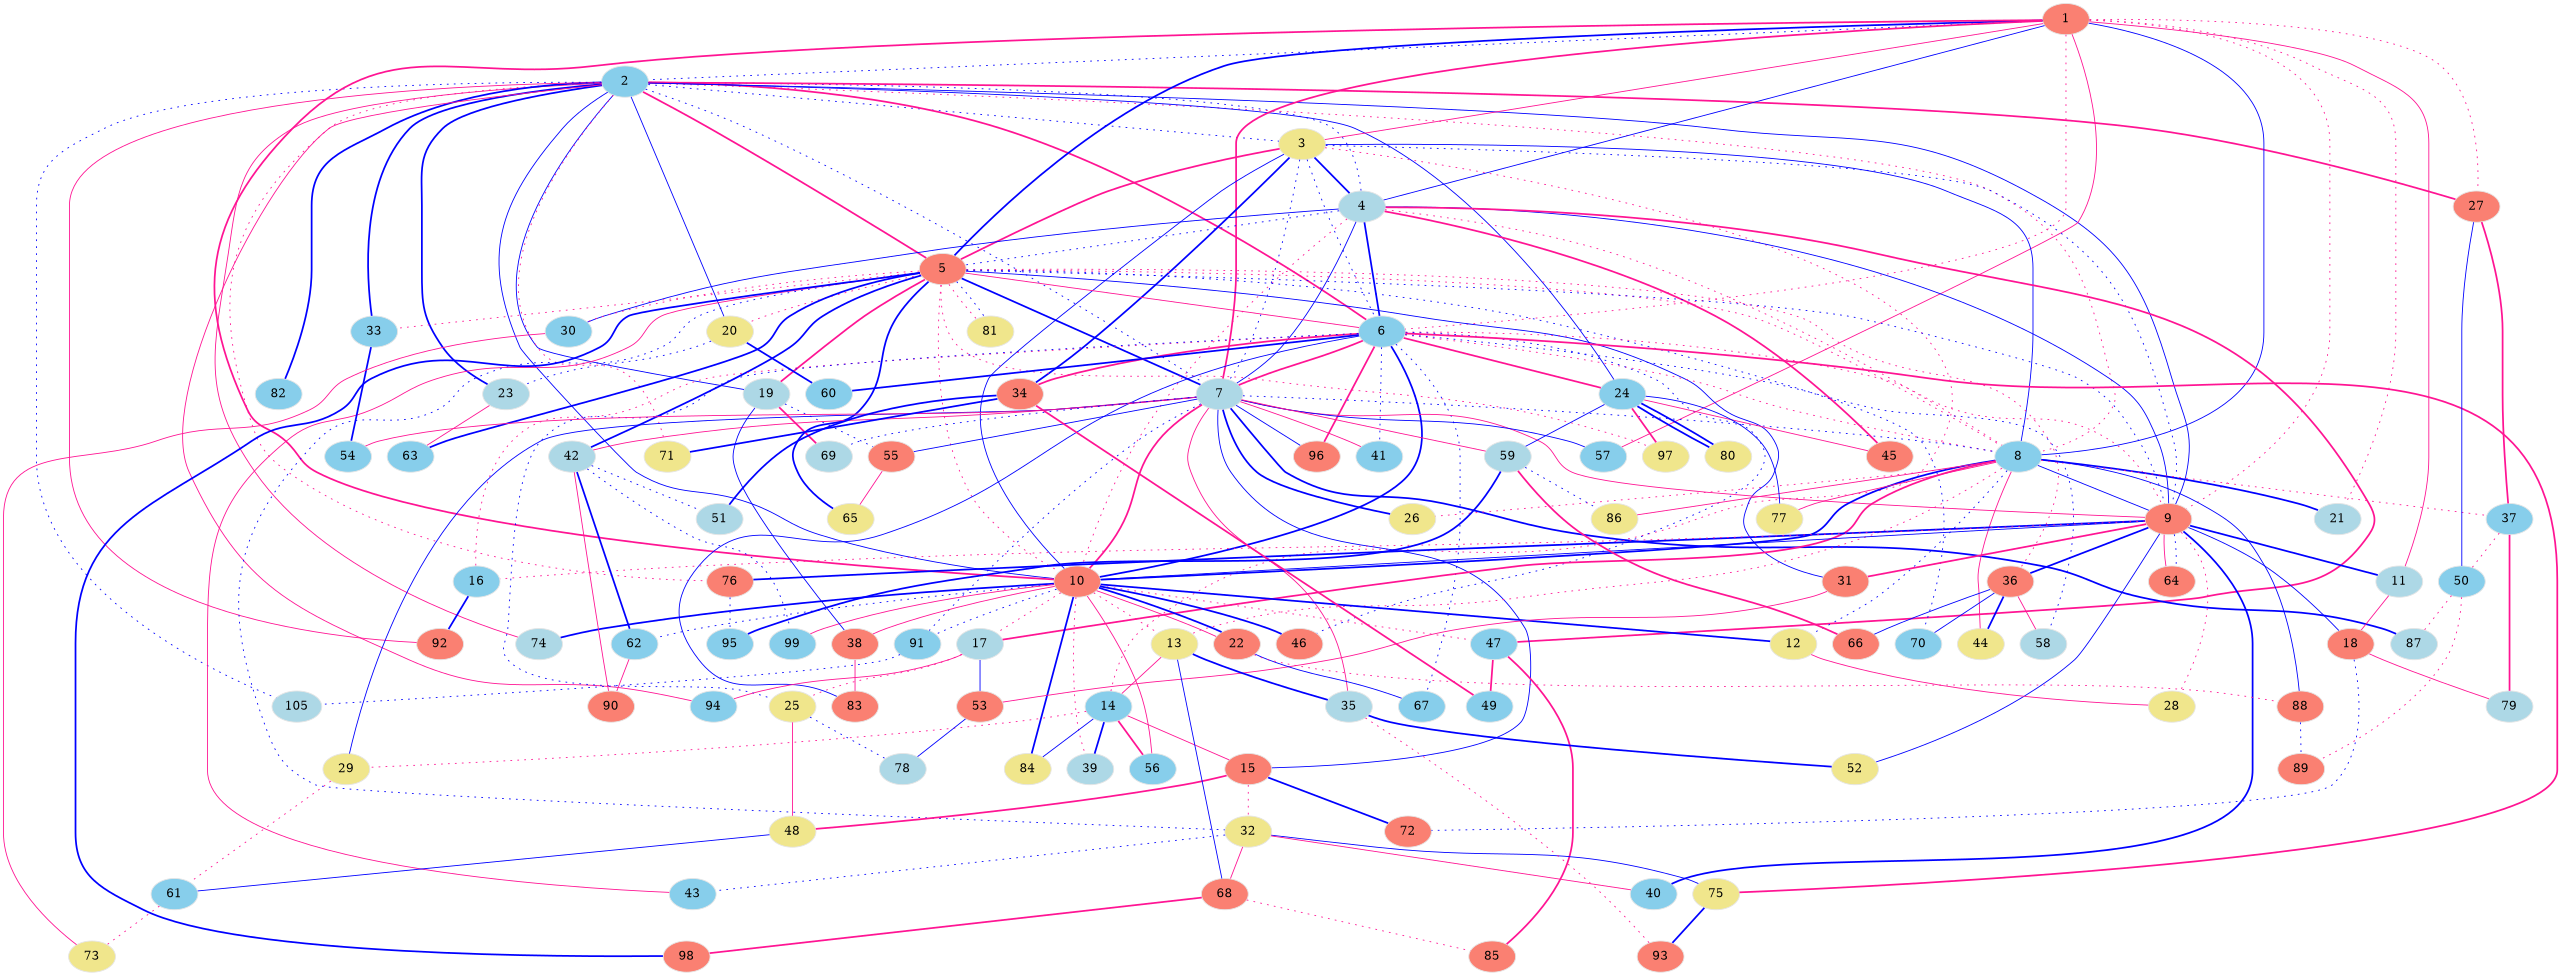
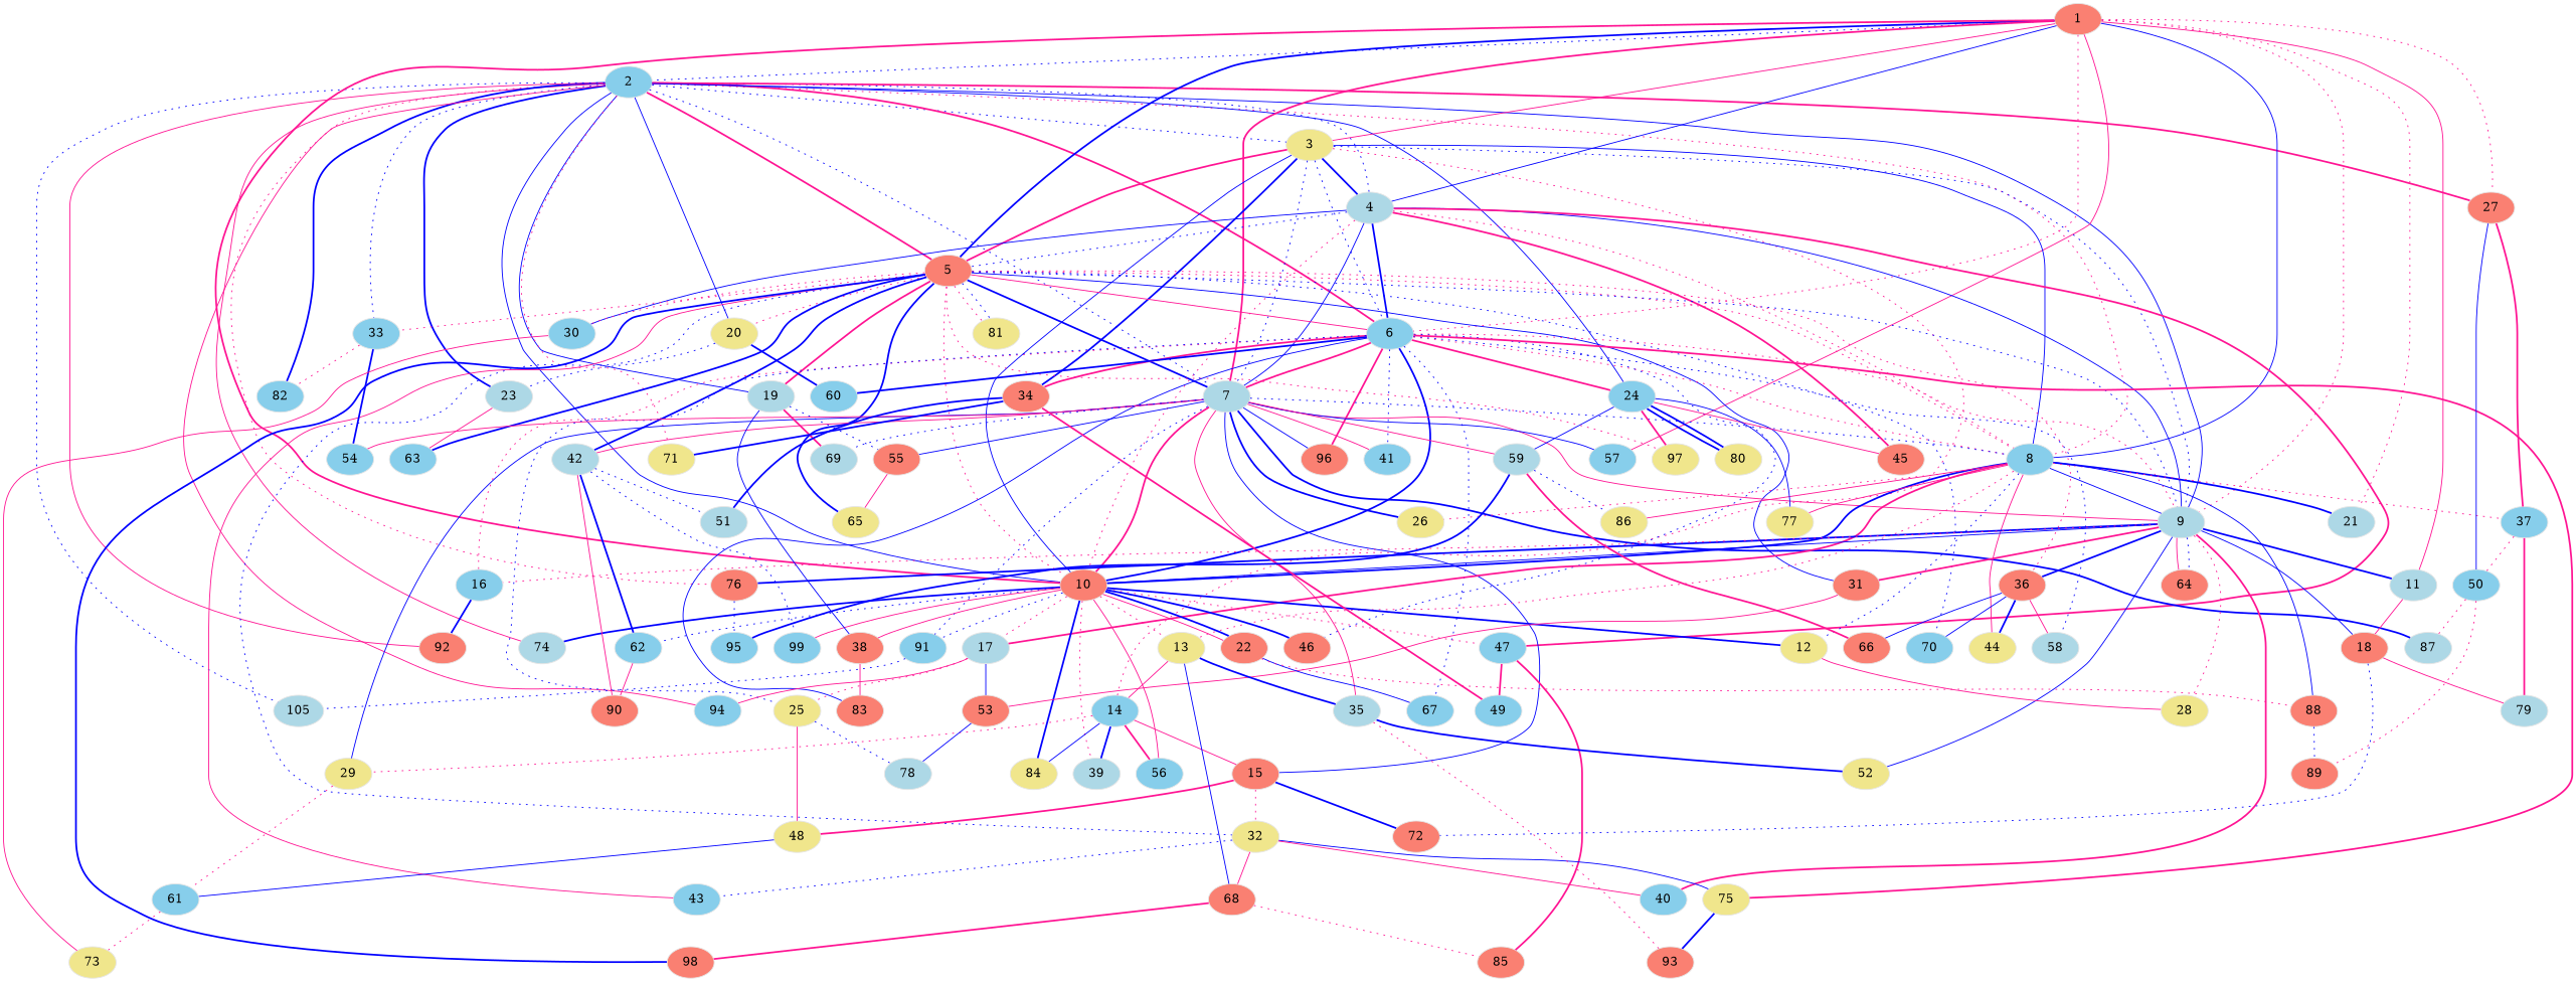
  graph {
    node [color=gray90 fillcolor=salmon style=filled]
    edge [color=blue style=dotted]
    2 [fillcolor=skyblue]
    1
    3 [fillcolor=khaki]
    4 [fillcolor=lightblue]
    5
    6 [fillcolor=skyblue]
    7 [fillcolor=lightblue]
    8 [fillcolor=skyblue]
-   9
+   9 [fillcolor=lightblue]
    10
    11 [fillcolor=lightblue]
    21 [fillcolor=lightblue]
    27
    57 [fillcolor=skyblue]
    19 [fillcolor=lightblue]
    20 [fillcolor=khaki]
    23 [fillcolor=lightblue]
    24 [fillcolor=skyblue]
    33 [fillcolor=skyblue]
    71 [fillcolor=khaki]
    74 [fillcolor=lightblue]
    76
    82 [fillcolor=skyblue]
    92
    94 [fillcolor=skyblue]
    n26 [fillcolor=lightblue label=105]
    14 [fillcolor=skyblue]
    34
    30 [fillcolor=skyblue]
    45
    47 [fillcolor=skyblue]
    31
    32 [fillcolor=khaki]
    36
    42 [fillcolor=lightblue]
    43 [fillcolor=skyblue]
    63 [fillcolor=skyblue]
    65 [fillcolor=khaki]
    70 [fillcolor=skyblue]
    81 [fillcolor=khaki]
    97 [fillcolor=khaki]
    98
    16 [fillcolor=skyblue]
    25 [fillcolor=khaki]
    41 [fillcolor=skyblue]
    46
    58 [fillcolor=lightblue]
    60 [fillcolor=skyblue]
    67 [fillcolor=skyblue]
    75 [fillcolor=khaki]
    83
    96
    15
    26 [fillcolor=khaki]
    29 [fillcolor=khaki]
    35 [fillcolor=lightblue]
    54 [fillcolor=skyblue]
    55
    59 [fillcolor=lightblue]
    69 [fillcolor=lightblue]
    87 [fillcolor=lightblue]
    91 [fillcolor=skyblue]
    12 [fillcolor=khaki]
    13 [fillcolor=khaki]
    17 [fillcolor=lightblue]
    37 [fillcolor=skyblue]
    44 [fillcolor=khaki]
    77 [fillcolor=khaki]
    86 [fillcolor=khaki]
    88
    18
    28 [fillcolor=khaki]
    40 [fillcolor=skyblue]
    52 [fillcolor=khaki]
    64
    22
    38
    39 [fillcolor=lightblue]
    56 [fillcolor=skyblue]
    62 [fillcolor=skyblue]
    84 [fillcolor=khaki]
    99 [fillcolor=skyblue]
    50 [fillcolor=skyblue]
    80 [fillcolor=khaki]
    95 [fillcolor=skyblue]
    49 [fillcolor=skyblue]
    51 [fillcolor=lightblue]
    73 [fillcolor=khaki]
    85
    53
    68
    66
    90
    48 [fillcolor=khaki]
    78 [fillcolor=lightblue]
    93
    72
    61 [fillcolor=skyblue]
    79 [fillcolor=lightblue]
    89
    2 -- 3
    2 -- 4
    2 -- 5 [color=deeppink style=bold]
    2 -- 6 [color=deeppink style=bold]
    2 -- 7
    2 -- 8 [color=deeppink]
    2 -- 9 [style=solid]
    2 -- 10 [style=solid]
    2 -- 27 [color=deeppink style=bold]
    2 -- 19 [style=solid]
    2 -- 20 [style=solid]
    2 -- 23 [style=bold]
    2 -- 24 [style=solid]
-   2 -- 33 [style=bold]
+   2 -- 33
    2 -- 71 [color=deeppink]
    2 -- 74 [color=deeppink style=solid]
    2 -- 76 [color=deeppink]
    2 -- 82 [style=bold]
    2 -- 92 [color=deeppink style=solid]
    2 -- 94 [color=deeppink style=solid]
    2 -- n26
    1 -- 2
    1 -- 3 [color=deeppink style=solid]
    1 -- 4 [style=solid]
    1 -- 5 [style=bold]
    1 -- 6 [color=deeppink]
    1 -- 7 [color=deeppink style=bold]
    1 -- 8 [style=solid]
    1 -- 9 [color=deeppink]
    1 -- 10 [color=deeppink style=bold]
    1 -- 11 [color=deeppink style=solid]
    1 -- 21 [color=deeppink]
    1 -- 27 [color=deeppink]
    1 -- 57 [color=deeppink style=solid]
    3 -- 4 [style=bold]
    3 -- 5 [color=deeppink style=bold]
    3 -- 6
    3 -- 7
    3 -- 8 [style=solid]
    3 -- 9
    3 -- 10 [style=solid]
    3 -- 14 [color=deeppink]
    3 -- 34 [style=bold]
    4 -- 5
    4 -- 6 [style=bold]
    4 -- 7 [style=solid]
    4 -- 8 [color=deeppink]
    4 -- 9 [style=solid]
    4 -- 10 [color=deeppink]
    4 -- 30 [style=solid]
    4 -- 45 [color=deeppink style=bold]
    4 -- 47 [color=deeppink style=bold]
    5 -- 6 [color=deeppink style=solid]
    5 -- 7 [style=bold]
    5 -- 8 [color=deeppink]
    5 -- 9
    5 -- 10 [color=deeppink]
    5 -- 19 [color=deeppink style=bold]
    5 -- 20 [color=deeppink]
    5 -- 33 [color=deeppink]
    5 -- 30 [color=deeppink]
    5 -- 31 [style=solid]
    5 -- 32
    5 -- 36 [color=deeppink]
    5 -- 42 [style=bold]
    5 -- 43 [color=deeppink style=solid]
    5 -- 63 [style=bold]
    5 -- 65 [style=bold]
    5 -- 70
    5 -- 81 [color=deeppink]
    5 -- 81
    5 -- 97 [color=deeppink]
    5 -- 98 [style=bold]
    6 -- 7 [color=deeppink style=bold]
    6 -- 8 [color=deeppink]
    6 -- 9 [color=deeppink]
    6 -- 10 [style=bold]
    6 -- 24 [color=deeppink style=bold]
    6 -- 34 [color=deeppink style=bold]
    6 -- 16 [color=deeppink]
    6 -- 25
    6 -- 41
    6 -- 46
    6 -- 58
    6 -- 60 [style=bold]
    6 -- 67
    6 -- 75 [color=deeppink style=bold]
    6 -- 83 [style=solid]
    6 -- 96 [color=deeppink style=bold]
    7 -- 8
    7 -- 9 [color=deeppink style=solid]
    7 -- 10 [color=deeppink style=bold]
    7 -- 57 [style=solid]
    7 -- 42 [color=deeppink style=solid]
    7 -- 41 [color=deeppink style=solid]
    7 -- 96 [style=solid]
    7 -- 15 [style=solid]
    7 -- 26 [style=bold]
    7 -- 29 [style=solid]
    7 -- 35 [color=deeppink style=solid]
    7 -- 54 [color=deeppink style=solid]
    7 -- 55 [style=solid]
    7 -- 59 [color=deeppink style=solid]
    7 -- 69
    7 -- 87 [style=bold]
    7 -- 91
    8 -- 9 [style=solid]
    8 -- 10 [style=bold]
    8 -- 21 [style=bold]
    8 -- 26 [color=deeppink]
    8 -- 12
    8 -- 13 [color=deeppink]
    8 -- 17 [color=deeppink style=bold]
    8 -- 37 [color=deeppink]
    8 -- 44 [color=deeppink style=solid]
    8 -- 77 [color=deeppink style=solid]
    8 -- 86 [color=deeppink style=solid]
    8 -- 88 [style=solid]
    9 -- 10 [style=solid]
    9 -- 11 [style=bold]
    9 -- 76 [style=bold]
    9 -- 31 [color=deeppink style=bold]
    9 -- 36 [style=bold]
    9 -- 16 [color=deeppink]
    9 -- 18 [style=solid]
    9 -- 28 [color=deeppink]
-   9 -- 40 [style=bold]
+   9 -- 40 [color=deeppink style=bold]
    9 -- 52 [style=solid]
    9 -- 64 [color=deeppink style=solid]
    9 -- 64
    10 -- 74 [style=bold]
    10 -- 47 [color=deeppink]
    10 -- 46 [style=bold]
    10 -- 91
    10 -- 12 [style=bold]
    10 -- 13 [color=deeppink]
    10 -- 17 [color=deeppink]
    10 -- 22 [color=deeppink style=solid]
    10 -- 22 [style=bold]
    10 -- 38 [color=deeppink style=solid]
    10 -- 39 [color=deeppink]
    10 -- 56 [color=deeppink style=solid]
    10 -- 62
    10 -- 84 [style=bold]
    10 -- 99 [color=deeppink style=solid]
    11 -- 18 [color=deeppink style=solid]
    27 -- 37 [color=deeppink style=bold]
    27 -- 50 [style=solid]
    19 -- 55
    19 -- 69 [color=deeppink style=bold]
    19 -- 38 [style=solid]
    20 -- 23
    20 -- 60 [style=bold]
    23 -- 63 [color=deeppink style=solid]
    24 -- 45 [color=deeppink style=solid]
    24 -- 97 [color=deeppink style=bold]
    24 -- 59 [style=solid]
    24 -- 77 [style=solid]
    24 -- 80 [style=bold]
    24 -- 80 [style=bold]
+   33 -- 82 [color=deeppink]
    33 -- 54 [style=bold]
    76 -- 95
    14 -- 15 [color=deeppink style=solid]
    14 -- 29 [color=deeppink]
    14 -- 39 [style=bold]
    14 -- 56 [color=deeppink style=bold]
    14 -- 84 [style=solid]
    34 -- 71 [style=bold]
    34 -- 49 [color=deeppink style=bold]
    34 -- 51 [style=bold]
    30 -- 73 [color=deeppink style=solid]
    47 -- 49 [color=deeppink style=bold]
    47 -- 85 [color=deeppink style=bold]
    31 -- 53 [color=deeppink style=solid]
    32 -- 43
    32 -- 75 [style=solid]
    32 -- 40 [color=deeppink style=solid]
    32 -- 68 [color=deeppink style=solid]
    36 -- 70 [style=solid]
    36 -- 58 [color=deeppink style=solid]
    36 -- 44 [style=bold]
    36 -- 66 [style=solid]
    42 -- 62 [style=bold]
    42 -- 99
    42 -- 51
    42 -- 90 [color=deeppink style=solid]
    16 -- 92 [style=bold]
    25 -- 48 [color=deeppink style=solid]
    25 -- 78
    75 -- 93 [style=bold]
    15 -- 32 [color=deeppink]
    15 -- 48 [color=deeppink style=bold]
    15 -- 72 [style=bold]
    29 -- 61 [color=deeppink]
    35 -- 52 [style=bold]
    35 -- 93 [color=deeppink]
    55 -- 65 [color=deeppink style=solid]
    59 -- 86
    59 -- 95 [style=bold]
    59 -- 66 [color=deeppink style=bold]
    91 -- n26
    12 -- 28 [color=deeppink style=solid]
    13 -- 14 [color=deeppink style=solid]
    13 -- 35 [style=bold]
    13 -- 68 [style=solid]
    17 -- 94 [color=deeppink style=solid]
    17 -- 25 [color=deeppink]
    17 -- 53 [style=solid]
    37 -- 50 [color=deeppink]
    37 -- 79 [color=deeppink style=bold]
    88 -- 89
    18 -- 72
    18 -- 79 [color=deeppink style=solid]
    22 -- 67 [style=solid]
    22 -- 88 [color=deeppink]
    38 -- 83 [color=deeppink style=solid]
    62 -- 90 [color=deeppink style=solid]
    50 -- 87 [color=deeppink]
    50 -- 89 [color=deeppink]
    53 -- 78 [style=solid]
    68 -- 98 [color=deeppink style=bold]
    68 -- 85 [color=deeppink]
    48 -- 61 [style=solid]
    61 -- 73 [color=deeppink]
  }
